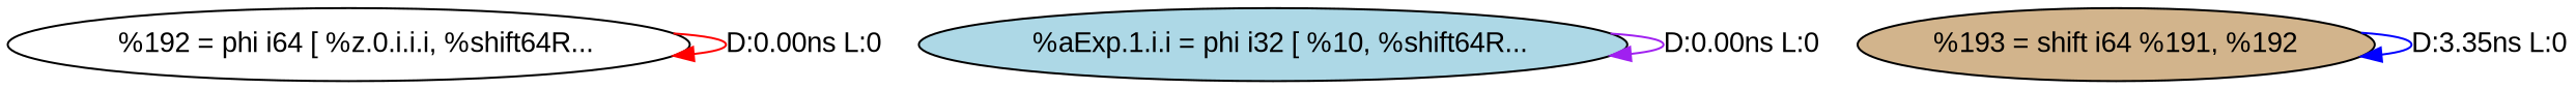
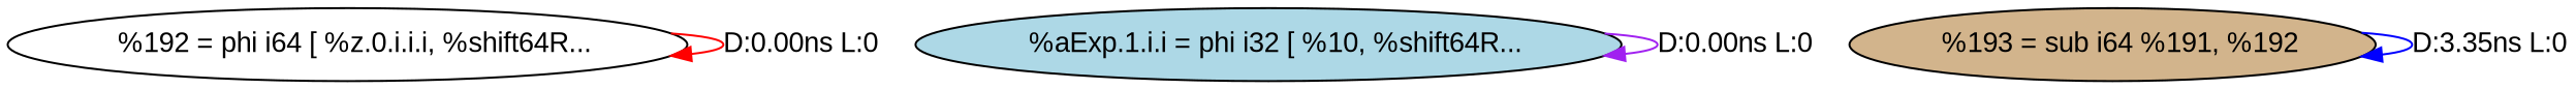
  digraph {
    fontname="Liberation Sans"
    node [fontname="Liberation Sans" style=filled]
    edge [fontname="Liberation Sans"]
    n1 [fillcolor=white label="  %192 = phi i64 [ %z.0.i.i.i, %shift64R..."]
    n2 [fillcolor=lightblue label="  %aExp.1.i.i = phi i32 [ %10, %shift64R..."]
-   n3 [fillcolor=tan label="%193 = shift i64 %191, %192"]
+   n3 [fillcolor=tan label="  %193 = sub i64 %191, %192"]
    n1 -> n1 [color=red label="D:0.00ns L:0"]
    n2 -> n2 [color=purple label="D:0.00ns L:0"]
    n3 -> n3 [color=blue label="D:3.35ns L:0"]
  }
